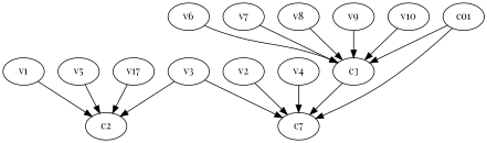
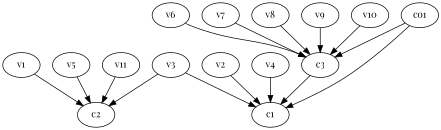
  strict digraph {
    fontname="Playfair Display"
    node [fontname="Playfair Display"]
    edge [fontname="Playfair Display" weight=1]
    v1
    c2
    v2
-   c1 [label=c7]
+   c1
    v3
    v4
    v5
    v6
    c3
    v7
    v8
    v9
    v10
-   v11 [label=v17]
+   v11
    co1
    v1 -> c2
    v2 -> c1
    v3 -> c2
    v3 -> c1
    v4 -> c1
    v5 -> c2
    v6 -> c3
    c3 -> c1
    v7 -> c3
    v8 -> c3
    v9 -> c3
    v10 -> c3
    v11 -> c2
    co1 -> c1
    co1 -> c3
  }
